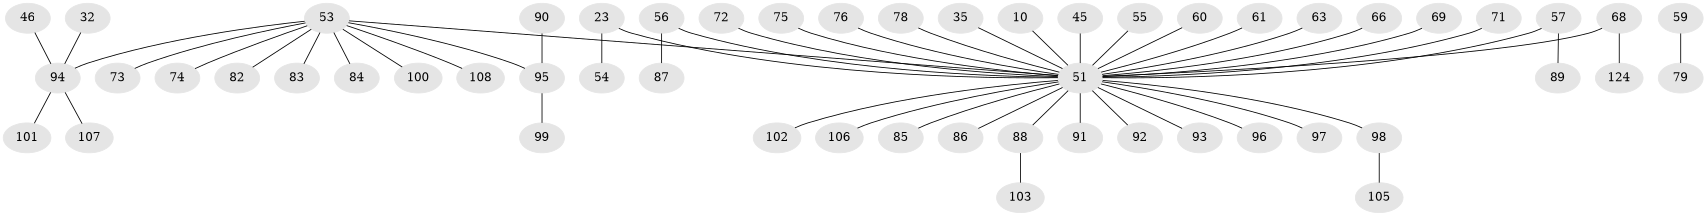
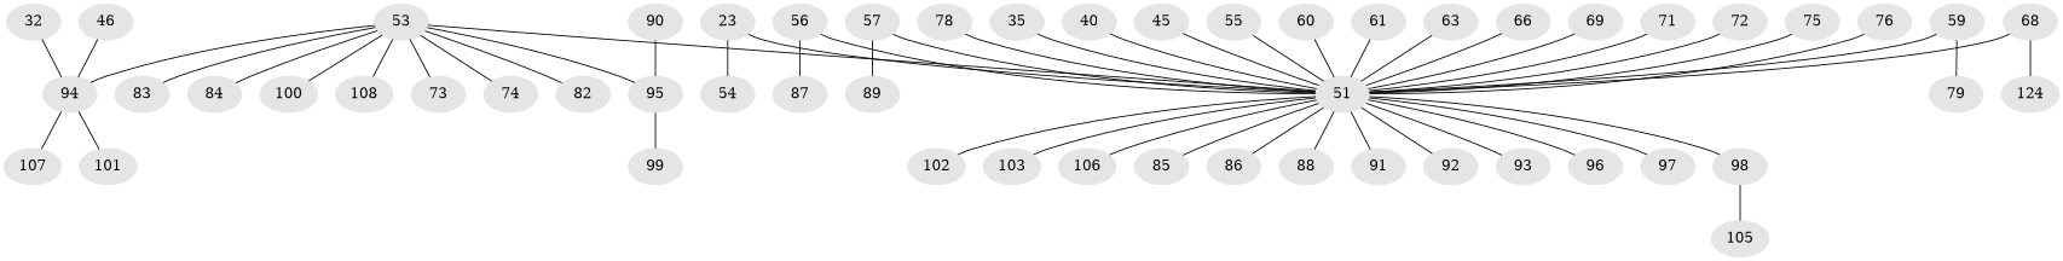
  graph {
    node [color=gray90 style=filled]
    23
    54
    n3 [label=51 super="+18+64+20+29+62+65+58+67+80+70+28"]
    85
    86
    88
    91
    92
    93
    96
    97
    98
    102
    103
    106
    94 [super="+9+37+10"]
    101
    107
    32
    35
-   40 [label=10]
+   40
    45
    46
    53 [super="+34+27+49+24+31+36+39+43+47+50"]
    73
    74
    82
    83
    84
    95 [super="+8+77"]
    100
    108
    99
    55
    56
    87
    57
    89
    59 [super="+44"]
    79
    60
    61
    63
    66
    68
    n46 [label=124]
    69
    71
    72
    75
    76
    78
    105
    90
    23 -- 54
    23 -- n3
    n3 -- 85
    n3 -- 86
    n3 -- 88
    n3 -- 91
    n3 -- 92
    n3 -- 93
    n3 -- 96
    n3 -- 97
    n3 -- 98
    n3 -- 102
-   88 -- 103
+   n3 -- 103
    n3 -- 106
    98 -- 105
    94 -- 101
    94 -- 107
    32 -- 94
    35 -- n3
    40 -- n3
    45 -- n3
    46 -- 94
    53 -- n3
    53 -- 94
    53 -- 73
    53 -- 74
    53 -- 82
    53 -- 83
    53 -- 84
    53 -- 95
    53 -- 100
    53 -- 108
    95 -- 99
    55 -- n3
    56 -- n3
    56 -- 87
    57 -- n3
    57 -- 89
+   59 -- n3
    59 -- 79
    60 -- n3
    61 -- n3
    63 -- n3
    66 -- n3
    68 -- n3
    68 -- n46
    69 -- n3
    71 -- n3
    72 -- n3
    75 -- n3
    76 -- n3
    78 -- n3
    90 -- 95
  }
